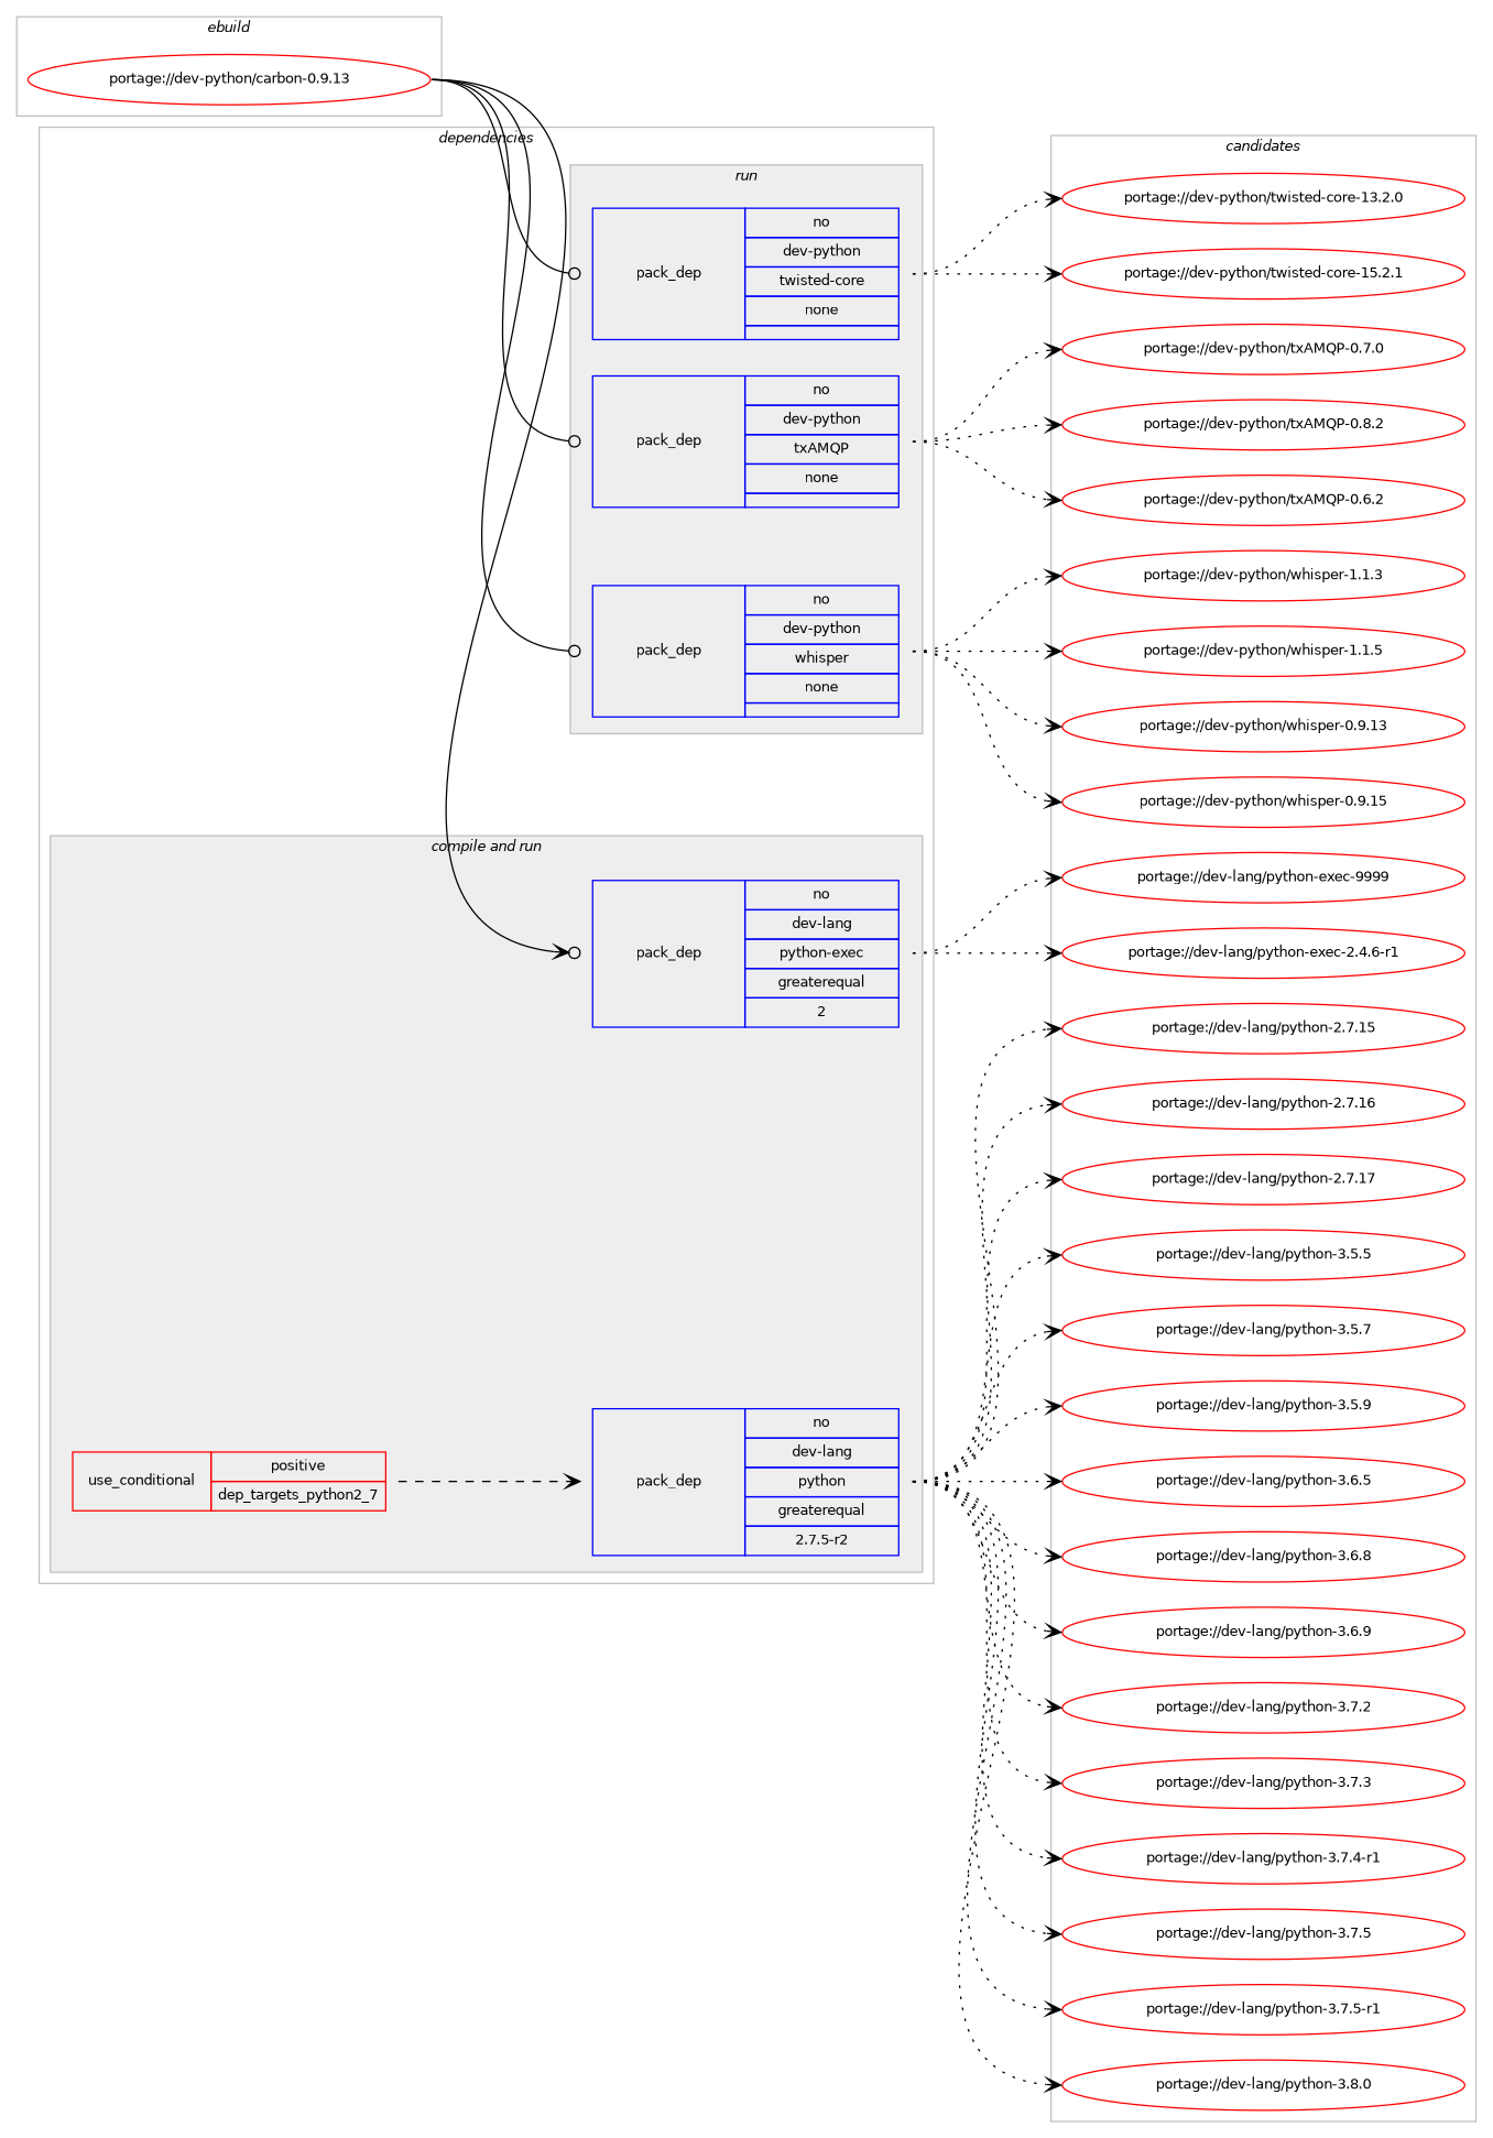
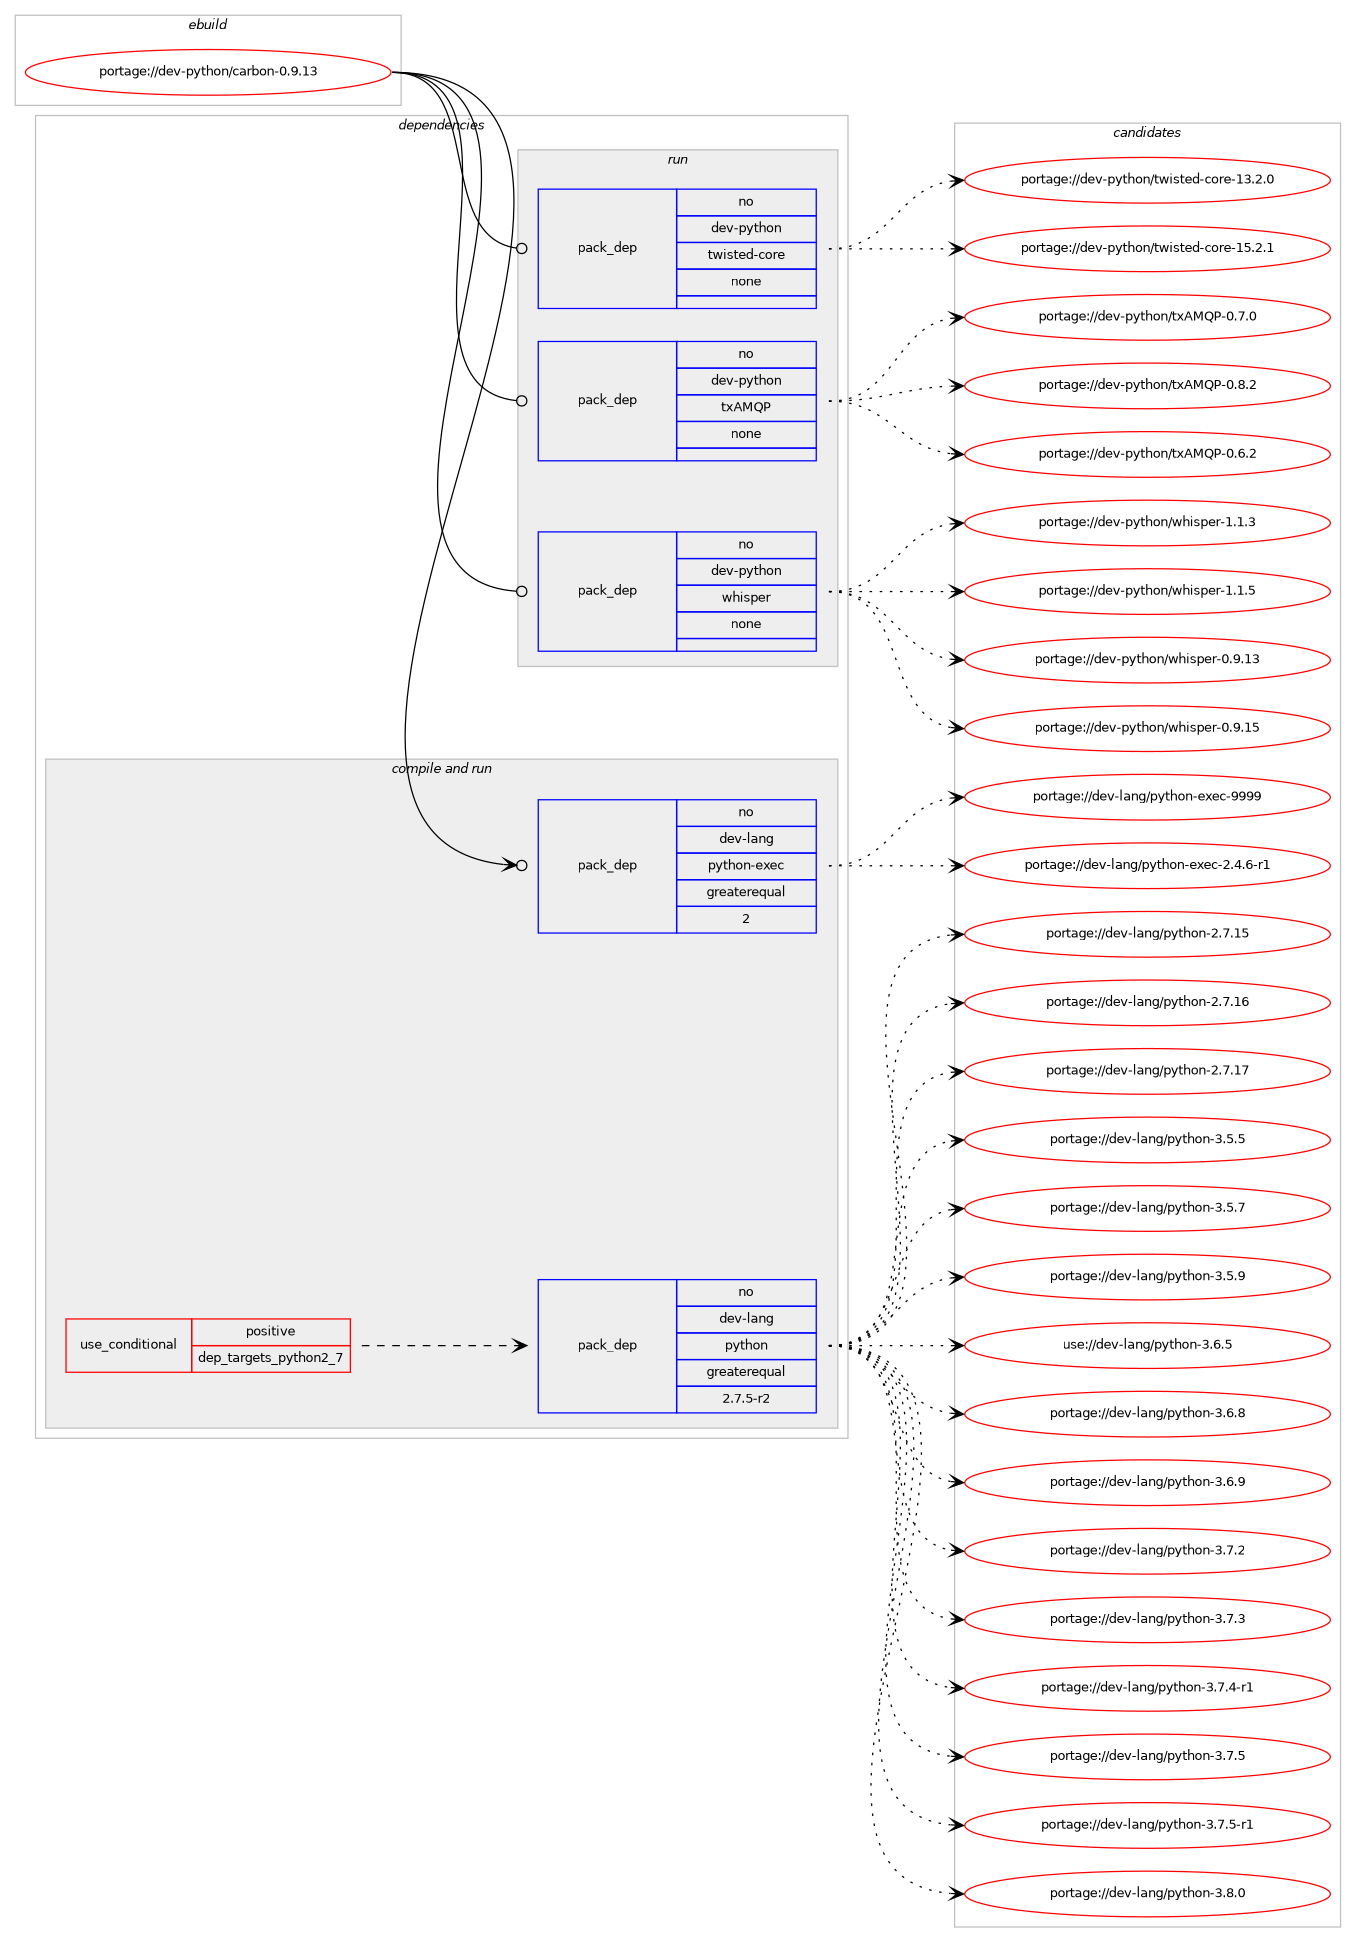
  digraph {
    compound=true
    concentrate=true
    fontname=Helvetica
    fontsize=10
    newrank=true
    rankdir=LR
    ranksep=1.5
    node [color=red fontname=Helvetica fontsize=10]
    edge [arrowhead=vee headport=w style=dotted tailport=e weight=100]
    n1 [label="portage://dev-python/carbon-0.9.13" width=4]
    n2 [color=blue label=<<TABLE BORDER="0" CELLBORDER="1" CELLSPACING="0" CELLPADDING="4" WIDTH="220"><TR><TD ROWSPAN="6" CELLPADDING="30">pack_dep</TD></TR><TR><TD WIDTH="110">no</TD></TR><TR><TD>dev-lang</TD></TR><TR><TD>python</TD></TR><TR><TD>greaterequal</TD></TR><TR><TD>2.7.5-r2</TD></TR></TABLE>> shape=none]
    n3 [label=<<TABLE BORDER="0" CELLBORDER="1" CELLSPACING="0" CELLPADDING="4"><TR><TD ROWSPAN="3" CELLPADDING="10">use_conditional</TD></TR><TR><TD>positive</TD></TR><TR><TD>dep_targets_python2_7</TD></TR></TABLE>> shape=none]
    n4 [color=blue label=<<TABLE BORDER="0" CELLBORDER="1" CELLSPACING="0" CELLPADDING="4" WIDTH="220"><TR><TD ROWSPAN="6" CELLPADDING="30">pack_dep</TD></TR><TR><TD WIDTH="110">no</TD></TR><TR><TD>dev-lang</TD></TR><TR><TD>python-exec</TD></TR><TR><TD>greaterequal</TD></TR><TR><TD>2</TD></TR></TABLE>> shape=none]
    n5 [color=blue label=<<TABLE BORDER="0" CELLBORDER="1" CELLSPACING="0" CELLPADDING="4" WIDTH="220"><TR><TD ROWSPAN="6" CELLPADDING="30">pack_dep</TD></TR><TR><TD WIDTH="110">no</TD></TR><TR><TD>dev-python</TD></TR><TR><TD>twisted-core</TD></TR><TR><TD>none</TD></TR><TR><TD></TD></TR></TABLE>> shape=none]
    n6 [color=blue label=<<TABLE BORDER="0" CELLBORDER="1" CELLSPACING="0" CELLPADDING="4" WIDTH="220"><TR><TD ROWSPAN="6" CELLPADDING="30">pack_dep</TD></TR><TR><TD WIDTH="110">no</TD></TR><TR><TD>dev-python</TD></TR><TR><TD>txAMQP</TD></TR><TR><TD>none</TD></TR><TR><TD></TD></TR></TABLE>> shape=none]
    n7 [color=blue label=<<TABLE BORDER="0" CELLBORDER="1" CELLSPACING="0" CELLPADDING="4" WIDTH="220"><TR><TD ROWSPAN="6" CELLPADDING="30">pack_dep</TD></TR><TR><TD WIDTH="110">no</TD></TR><TR><TD>dev-python</TD></TR><TR><TD>whisper</TD></TR><TR><TD>none</TD></TR><TR><TD></TD></TR></TABLE>> shape=none]
    n8 [label="portage://dev-lang/python-2.7.15" width=4]
    n9 [label="portage://dev-lang/python-2.7.16" width=4]
    n10 [label="portage://dev-lang/python-2.7.17" width=4]
    n11 [label="portage://dev-lang/python-3.5.5" width=4]
    n12 [label="portage://dev-lang/python-3.5.7" width=4]
    n13 [label="portage://dev-lang/python-3.5.9" width=4]
-   n14 [label="portage://dev-lang/python-3.6.5" width=4]
+   n14 [label="use://dev-lang/python-3.6.5" width=4]
    n15 [label="portage://dev-lang/python-3.6.8" width=4]
    n16 [label="portage://dev-lang/python-3.6.9" width=4]
    n17 [label="portage://dev-lang/python-3.7.2" width=4]
    n18 [label="portage://dev-lang/python-3.7.3" width=4]
    n19 [label="portage://dev-lang/python-3.7.4-r1" width=4]
    n20 [label="portage://dev-lang/python-3.7.5" width=4]
    n21 [label="portage://dev-lang/python-3.7.5-r1" width=4]
    n22 [label="portage://dev-lang/python-3.8.0" width=4]
    n23 [label="portage://dev-lang/python-exec-2.4.6-r1" width=4]
    n24 [label="portage://dev-lang/python-exec-9999" width=4]
    n25 [label="portage://dev-python/twisted-core-13.2.0" width=4]
    n26 [label="portage://dev-python/twisted-core-15.2.1" width=4]
    n27 [label="portage://dev-python/txAMQP-0.6.2" width=4]
    n28 [label="portage://dev-python/txAMQP-0.7.0" width=4]
    n29 [label="portage://dev-python/txAMQP-0.8.2" width=4]
    n30 [label="portage://dev-python/whisper-0.9.13" width=4]
    n31 [label="portage://dev-python/whisper-0.9.15" width=4]
    n32 [label="portage://dev-python/whisper-1.1.3" width=4]
    n33 [label="portage://dev-python/whisper-1.1.5" width=4]
    subgraph cluster_1 {
      color=gray
      label=<<i>ebuild</i>>
      rank=same
      n1
    }
    subgraph cluster_2 {
      color=gray
      label=<<i>dependencies</i>>
      subgraph cluster_3 {
        color=gray
        fillcolor="#eeeeee"
        label=<<i>compile</i>>
        style=filled
      }
      subgraph cluster_4 {
        color=gray
        fillcolor="#eeeeee"
        label=<<i>compile and run</i>>
        style=filled
        subgraph sub_5 {
          color=gray
          fillcolor="#eeeeee"
          label=<<i>compile and run</i>>
          style=filled
          n3
          subgraph sub_6 {
            color=gray
            fillcolor="#eeeeee"
            label=<<i>compile and run</i>>
            style=filled
            n2
          }
        }
        subgraph sub_7 {
          color=gray
          fillcolor="#eeeeee"
          label=<<i>compile and run</i>>
          style=filled
          n4
        }
      }
      subgraph cluster_8 {
        color=gray
        fillcolor="#eeeeee"
        label=<<i>run</i>>
        style=filled
        subgraph sub_9 {
          color=gray
          fillcolor="#eeeeee"
          label=<<i>run</i>>
          style=filled
          n5
        }
        subgraph sub_10 {
          color=gray
          fillcolor="#eeeeee"
          label=<<i>run</i>>
          style=filled
          n6
        }
        subgraph sub_11 {
          color=gray
          fillcolor="#eeeeee"
          label=<<i>run</i>>
          style=filled
          n7
        }
      }
    }
    subgraph cluster_12 {
      color=gray
      label=<<i>candidates</i>>
      rank=same
      subgraph sub_13 {
        color=black
        label=<<i>candidates</i>>
        nodesep=1
        rank=same
        n8
        n9
        n10
        n11
        n12
        n13
        n14
        n15
        n16
        n17
        n18
        n19
        n20
        n21
        n22
      }
      subgraph sub_14 {
        color=black
        label=<<i>candidates</i>>
        nodesep=1
        rank=same
        n23
        n24
      }
      subgraph sub_15 {
        color=black
        label=<<i>candidates</i>>
        nodesep=1
        rank=same
        n25
        n26
      }
      subgraph sub_16 {
        color=black
        label=<<i>candidates</i>>
        nodesep=1
        rank=same
        n27
        n28
        n29
      }
      subgraph sub_17 {
        color=black
        label=<<i>candidates</i>>
        nodesep=1
        rank=same
        n30
        n31
        n32
        n33
      }
    }
    n1 -> n4 [arrowhead=odotvee style=solid weight=20]
    n1 -> n5 [arrowhead=odot style=solid weight=20]
    n1 -> n6 [arrowhead=odot style=solid weight=20]
    n1 -> n7 [arrowhead=odot style=solid weight=20]
    n2 -> n8
    n2 -> n9
    n2 -> n10
    n2 -> n11
    n2 -> n12
    n2 -> n13
    n2 -> n14
    n2 -> n15
    n2 -> n16
    n2 -> n17
    n2 -> n18
    n2 -> n19
    n2 -> n20
    n2 -> n21
    n2 -> n22
    n3 -> n2 [style=dashed weight=20]
    n4 -> n23
    n4 -> n24
    n5 -> n25
    n5 -> n26
    n6 -> n27
    n6 -> n28
    n6 -> n29
    n7 -> n30
    n7 -> n31
    n7 -> n32
    n7 -> n33
  }
